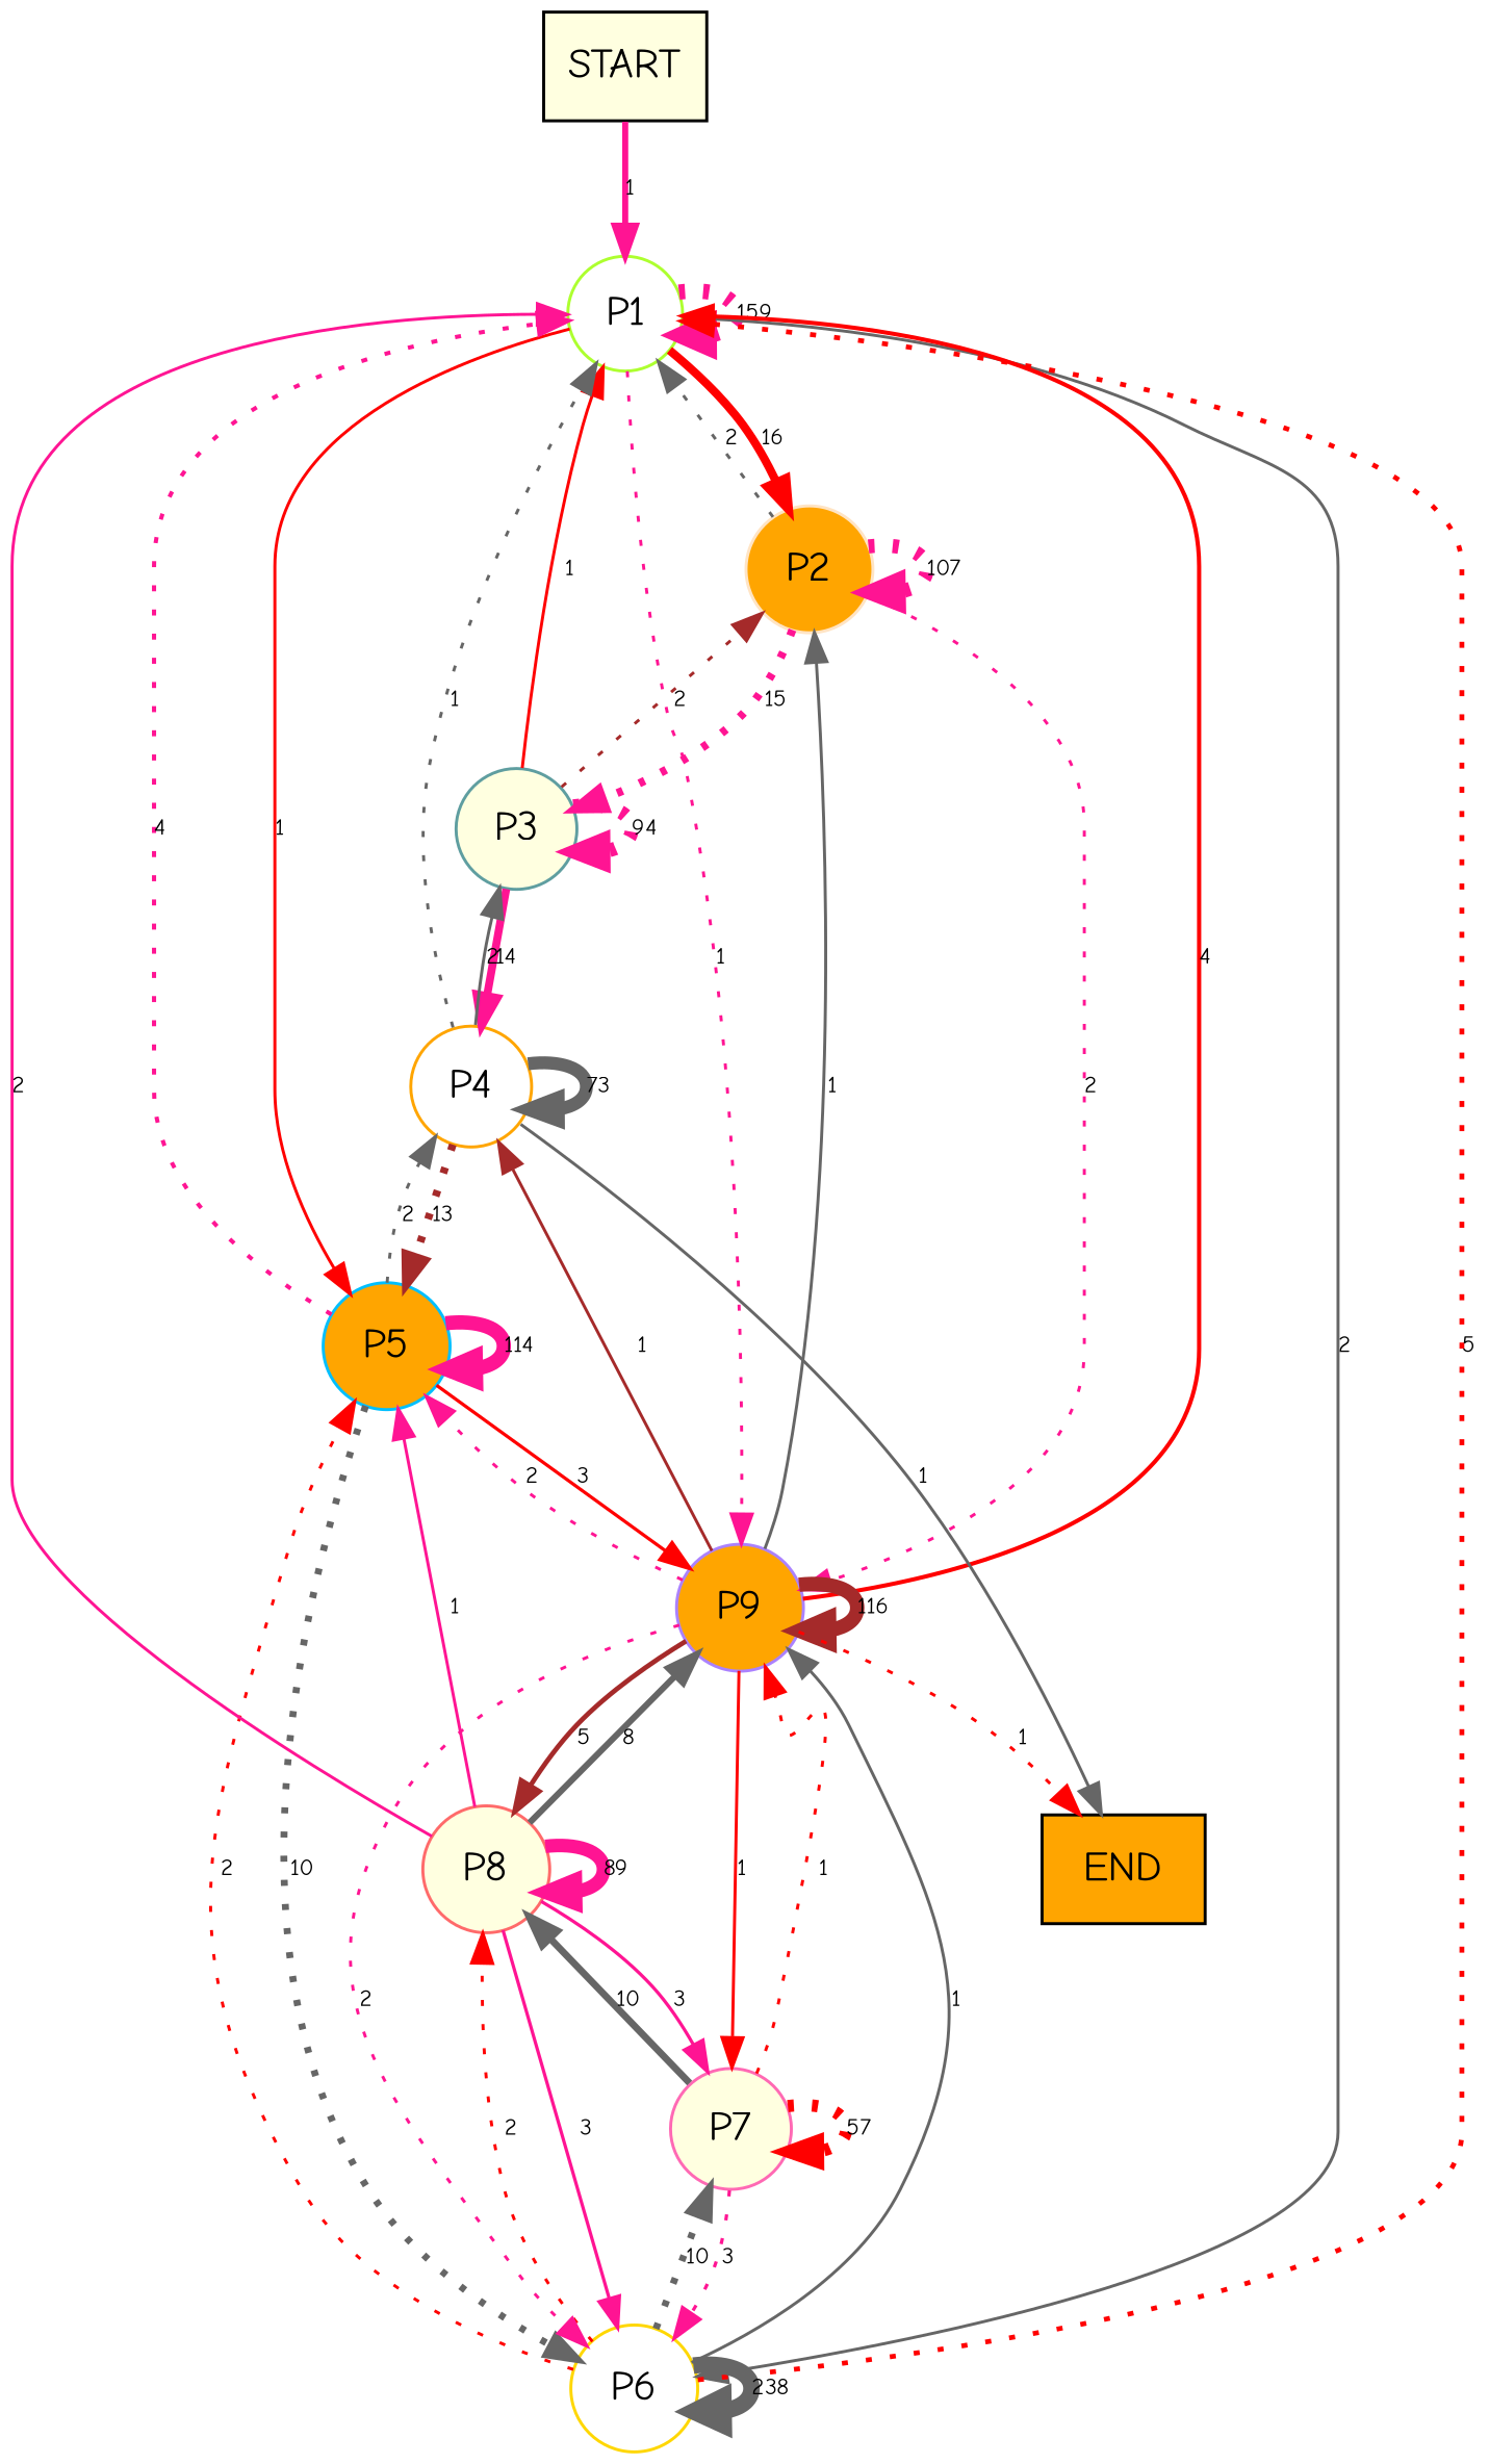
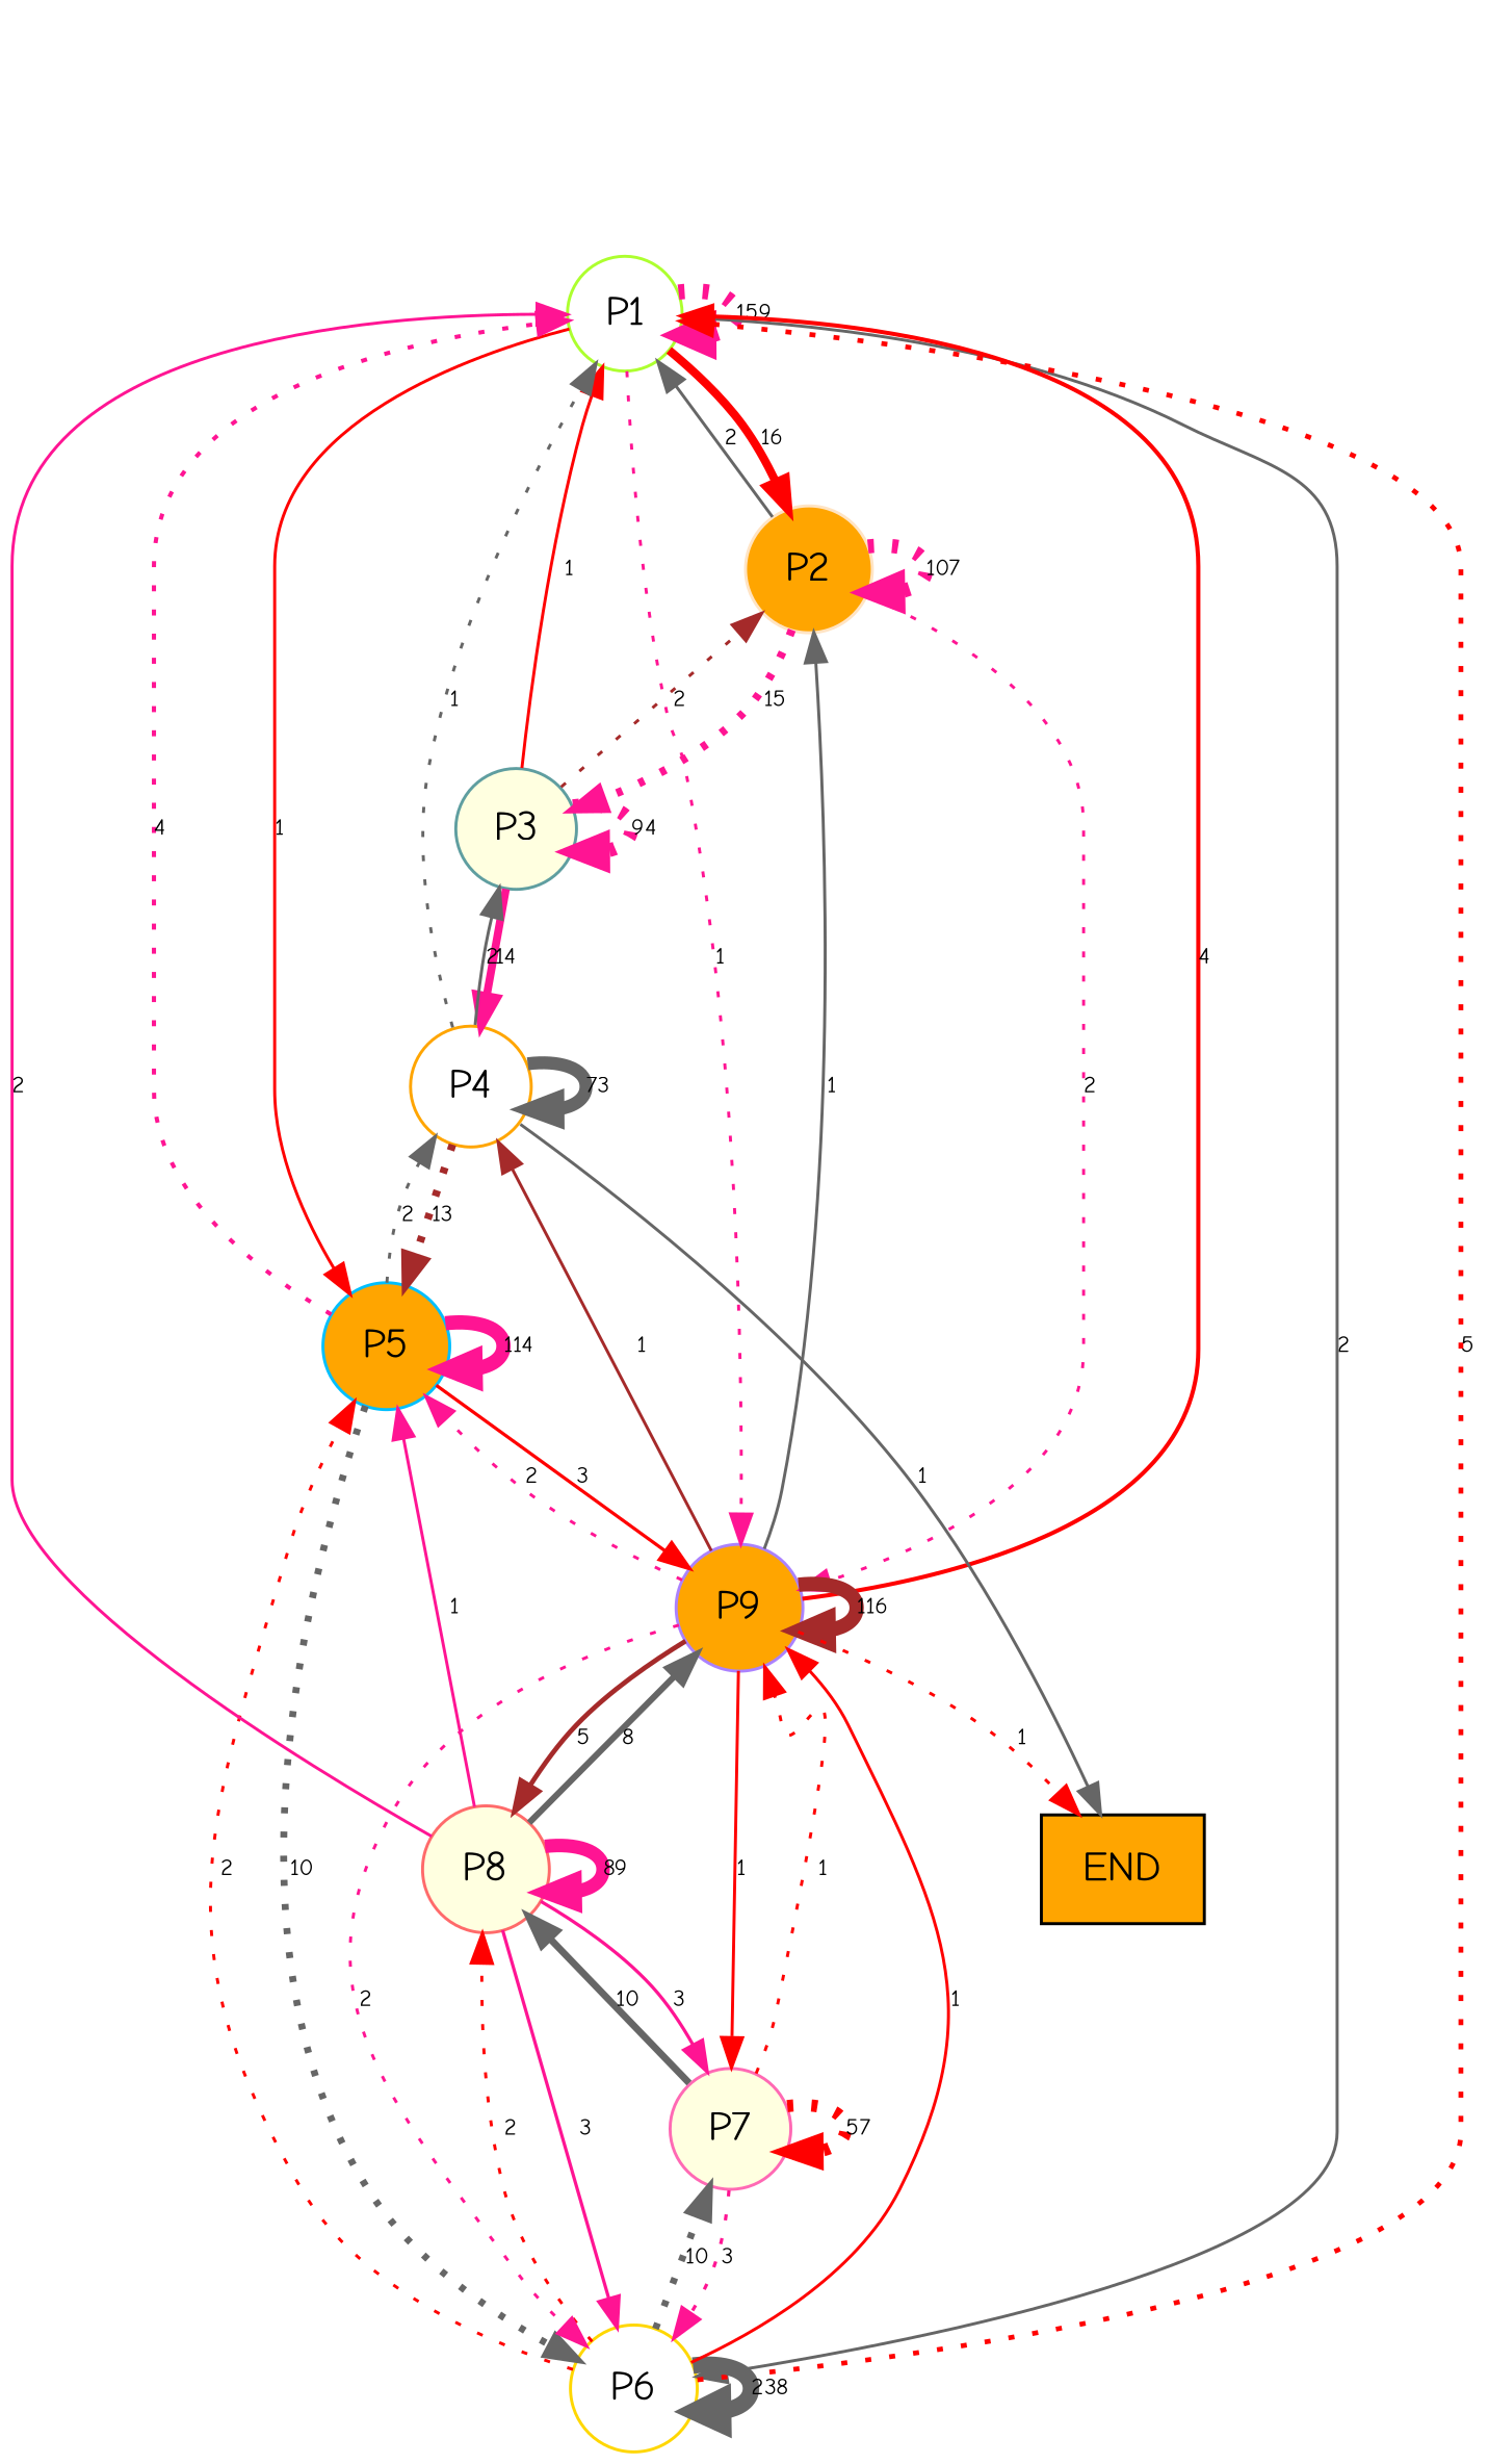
  digraph {
    fontname="Comic Neue"
    node [color=black fillcolor=orange fontname="Comic Neue" shape=circle style=filled]
    edge [color=deeppink fontname="Comic Neue" fontsize=8 labelfloat=false penwidth=1 style=bold]
    P1 [color=greenyellow fillcolor=white]
    P2 [color=bisque]
    P5 [color=deepskyblue]
    P6 [color=gold fillcolor=white]
    P9 [color=mediumpurple1]
    P3 [color=cadetblue fillcolor=lightyellow]
    P4 [color=orange fillcolor=white]
    P7 [color=hotpink fillcolor=lightyellow]
    P8 [color=indianred1 fillcolor=lightyellow]
    END [shape=box]
-   START [fillcolor=lightyellow shape=box]
    P1 -> P1 [label=159 penwidth=5.0689042022202315 style=dotted]
    P1 -> P2 [color=red label=16 penwidth=2.772588722239781]
    P1 -> P5 [color=red label=1]
    P1 -> P6 [color=gray40 label=2]
    P1 -> P9 [label=1 style=dotted]
-   P2 -> P1 [color=gray40 label=2 style=dotted]
+   P2 -> P1 [color=gray40 label=2]
    P2 -> P2 [label=107 penwidth=4.672828834461906 style=dotted]
    P2 -> P9 [label=2 style=dotted]
    P2 -> P3 [label=15 penwidth=2.70805020110221 style=dotted]
    P5 -> P1 [label=4 penwidth=1.3862943611198906 style=dotted]
    P5 -> P5 [label=114 penwidth=4.736198448394496]
    P5 -> P6 [color=gray40 label=10 penwidth=2.302585092994046 style=dotted]
    P5 -> P9 [color=red label=3 penwidth=1.0986122886681098]
    P5 -> P4 [color=gray40 label=2 style=dotted]
    P6 -> P1 [color=red label=5 penwidth=1.6094379124341003 style=dotted]
    P6 -> P5 [color=red label=2 style=dotted]
    P6 -> P6 [color=gray40 label=238 penwidth=5.472270673671475]
-   P6 -> P9 [color=gray40 label=1]
+   P6 -> P9 [color=red label=1]
    P6 -> P7 [color=gray40 label=10 penwidth=2.302585092994046 style=dotted]
    P6 -> P8 [color=red label=2 style=dotted]
    P9 -> P1 [color=red label=4 penwidth=1.3862943611198906]
    P9 -> P2 [color=gray40 label=1]
    P9 -> P5 [label=2 style=dotted]
    P9 -> P6 [label=2 style=dotted]
    P9 -> P9 [color=brown label=116 penwidth=4.7535901911063645]
    P9 -> P4 [color=brown label=1]
    P9 -> P7 [color=red label=1]
    P9 -> P8 [color=brown label=5 penwidth=1.6094379124341003]
    P9 -> END [color=red label=1 style=dotted penwidth=""]
    P3 -> P1 [color=red label=1]
    P3 -> P2 [color=brown label=2 style=dotted]
    P3 -> P3 [label=94 penwidth=4.543294782270004 style=dotted]
    P3 -> P4 [label=14 penwidth=2.6390573296152584]
    P4 -> P1 [color=gray40 label=1 style=dotted]
    P4 -> P5 [color=brown label=13 penwidth=2.5649493574615367 style=dotted]
    P4 -> P3 [color=gray40 label=2]
    P4 -> P4 [color=gray40 label=73 penwidth=4.290459441148391]
    P4 -> END [color=gray40 label=1]
    P7 -> P6 [label=3 penwidth=1.0986122886681098 style=dotted]
    P7 -> P9 [color=red label=1 style=dotted]
    P7 -> P7 [color=red label=57 penwidth=4.04305126783455 style=dotted]
    P7 -> P8 [color=gray40 label=10 penwidth=2.302585092994046]
    P8 -> P1 [label=2]
    P8 -> P5 [label=1]
    P8 -> P6 [label=3 penwidth=1.0986122886681098]
    P8 -> P9 [color=gray40 label=8 penwidth=2.0794415416798357]
    P8 -> P7 [label=3 penwidth=1.0986122886681098]
    P8 -> P8 [label=89 penwidth=4.48863636973214]
-   START -> P1 [label=1 penwidth=""]
  }
